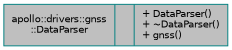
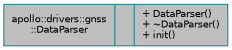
  digraph {
    rankdir=LR
-   n1 [color=teal fillcolor=grey75 fontcolor=black fontname=Helvetica fontsize=10 height=0.2 label="{apollo::drivers::gnss\l::DataParser\n||+ DataParser()\l+ ~DataParser()\l+ gnss()\l}" shape=record style=filled width=0.4]
+   n1 [color=teal fillcolor=grey75 fontcolor=black fontname=Helvetica fontsize=10 height=0.2 label="{apollo::drivers::gnss\l::DataParser\n||+ DataParser()\l+ ~DataParser()\l+ init()\l}" shape=record style=filled width=0.4]
  }
